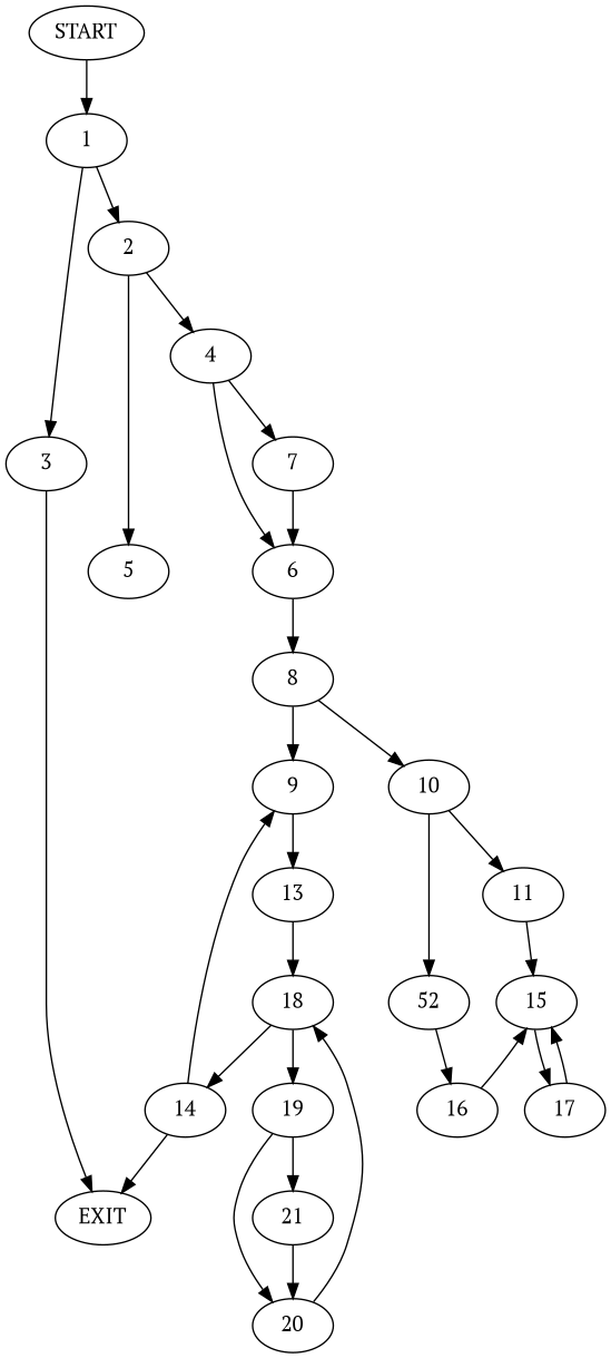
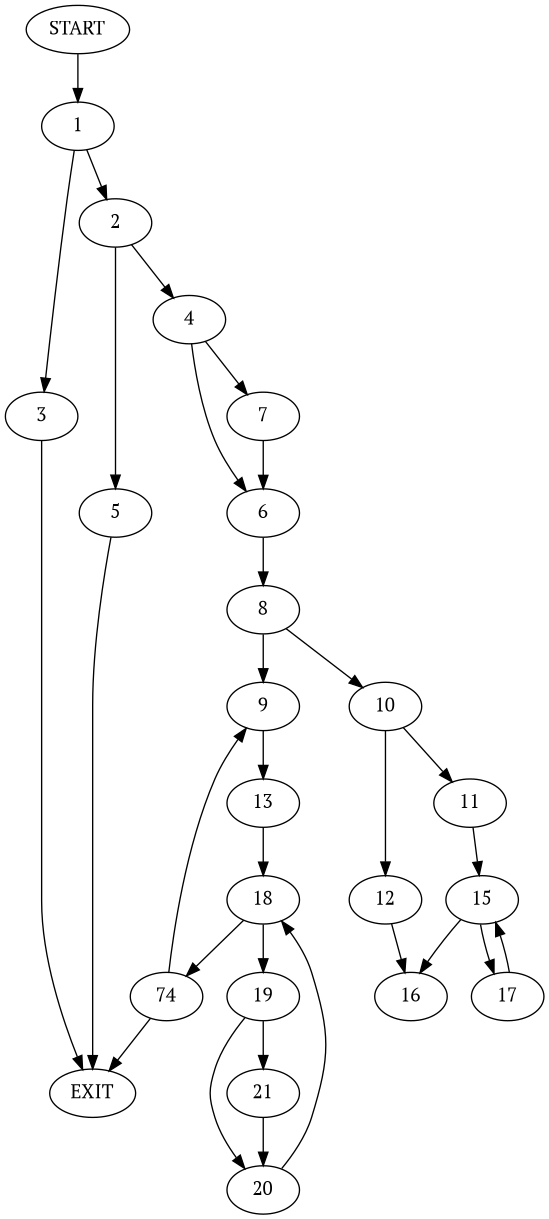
  digraph {
    fontname="PT Serif"
    node [fontname="PT Serif"]
    edge [fontname="PT Serif"]
    n1 [label=START]
    1
    2
    3
    n5 [label=EXIT]
    4
    5
    6
    7
    8
    9
    10
    13
    11
-   12 [label=52]
+   12
    18
-   14
+   14 [label=74]
    15
    16
    17
    19
    20
    21
    n1 -> 1
    1 -> 2
    1 -> 3
    2 -> 4
    2 -> 5
    3 -> n5
    4 -> 6
    4 -> 7
+   5 -> n5
    6 -> 8
    7 -> 6
    8 -> 9
    8 -> 10
    9 -> 13
    10 -> 11
    10 -> 12
    13 -> 18
    11 -> 15
    12 -> 16
    18 -> 14
    18 -> 19
    14 -> n5
    14 -> 9
-   16 -> 15
+   15 -> 16
    15 -> 17
    17 -> 15
    19 -> 20
    19 -> 21
    20 -> 18
    21 -> 20
  }
